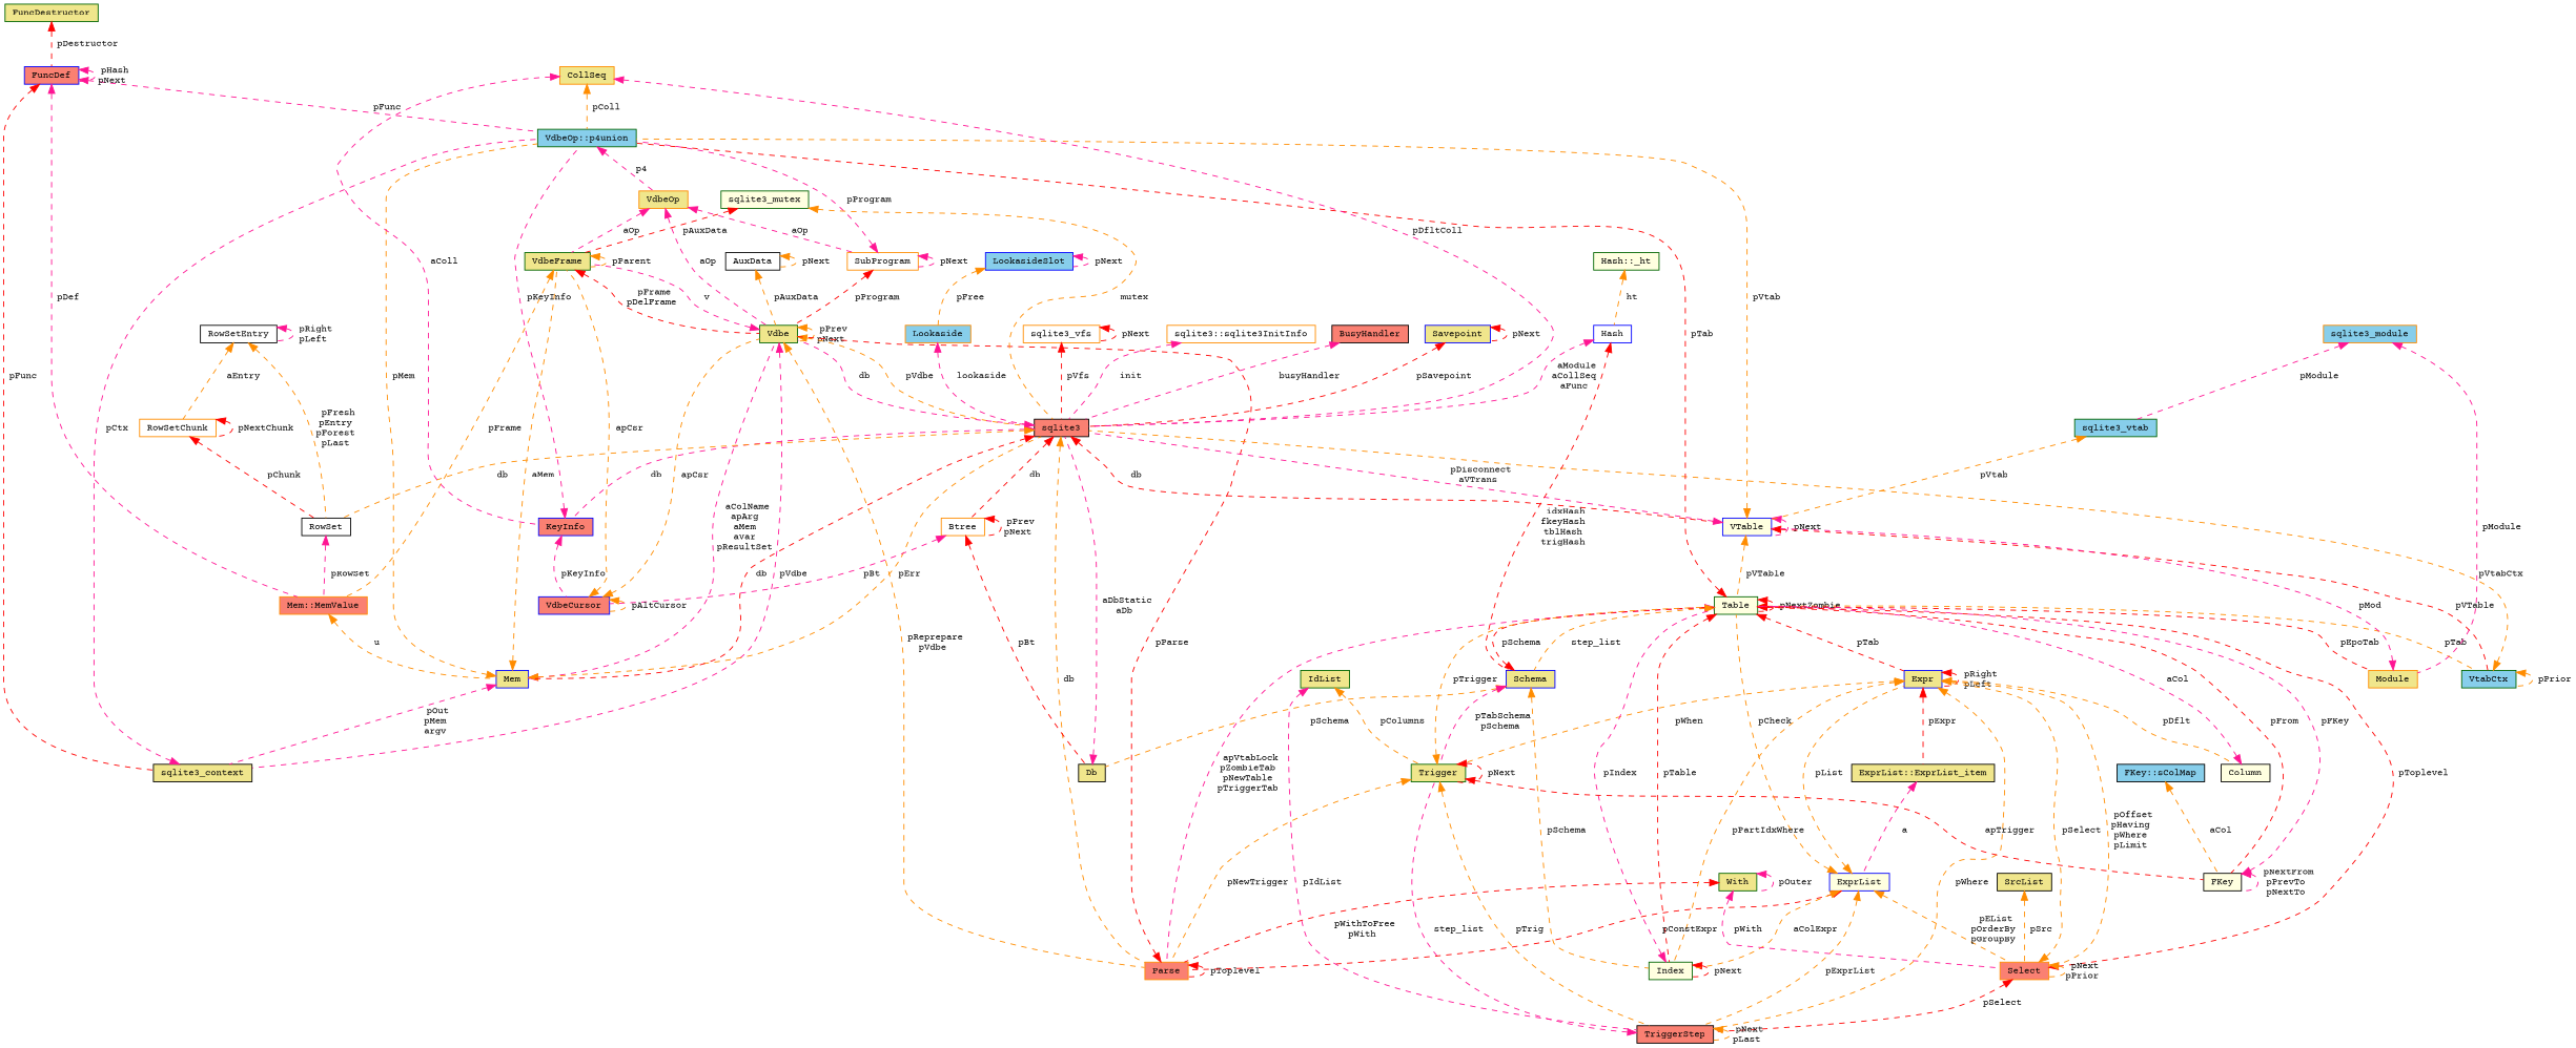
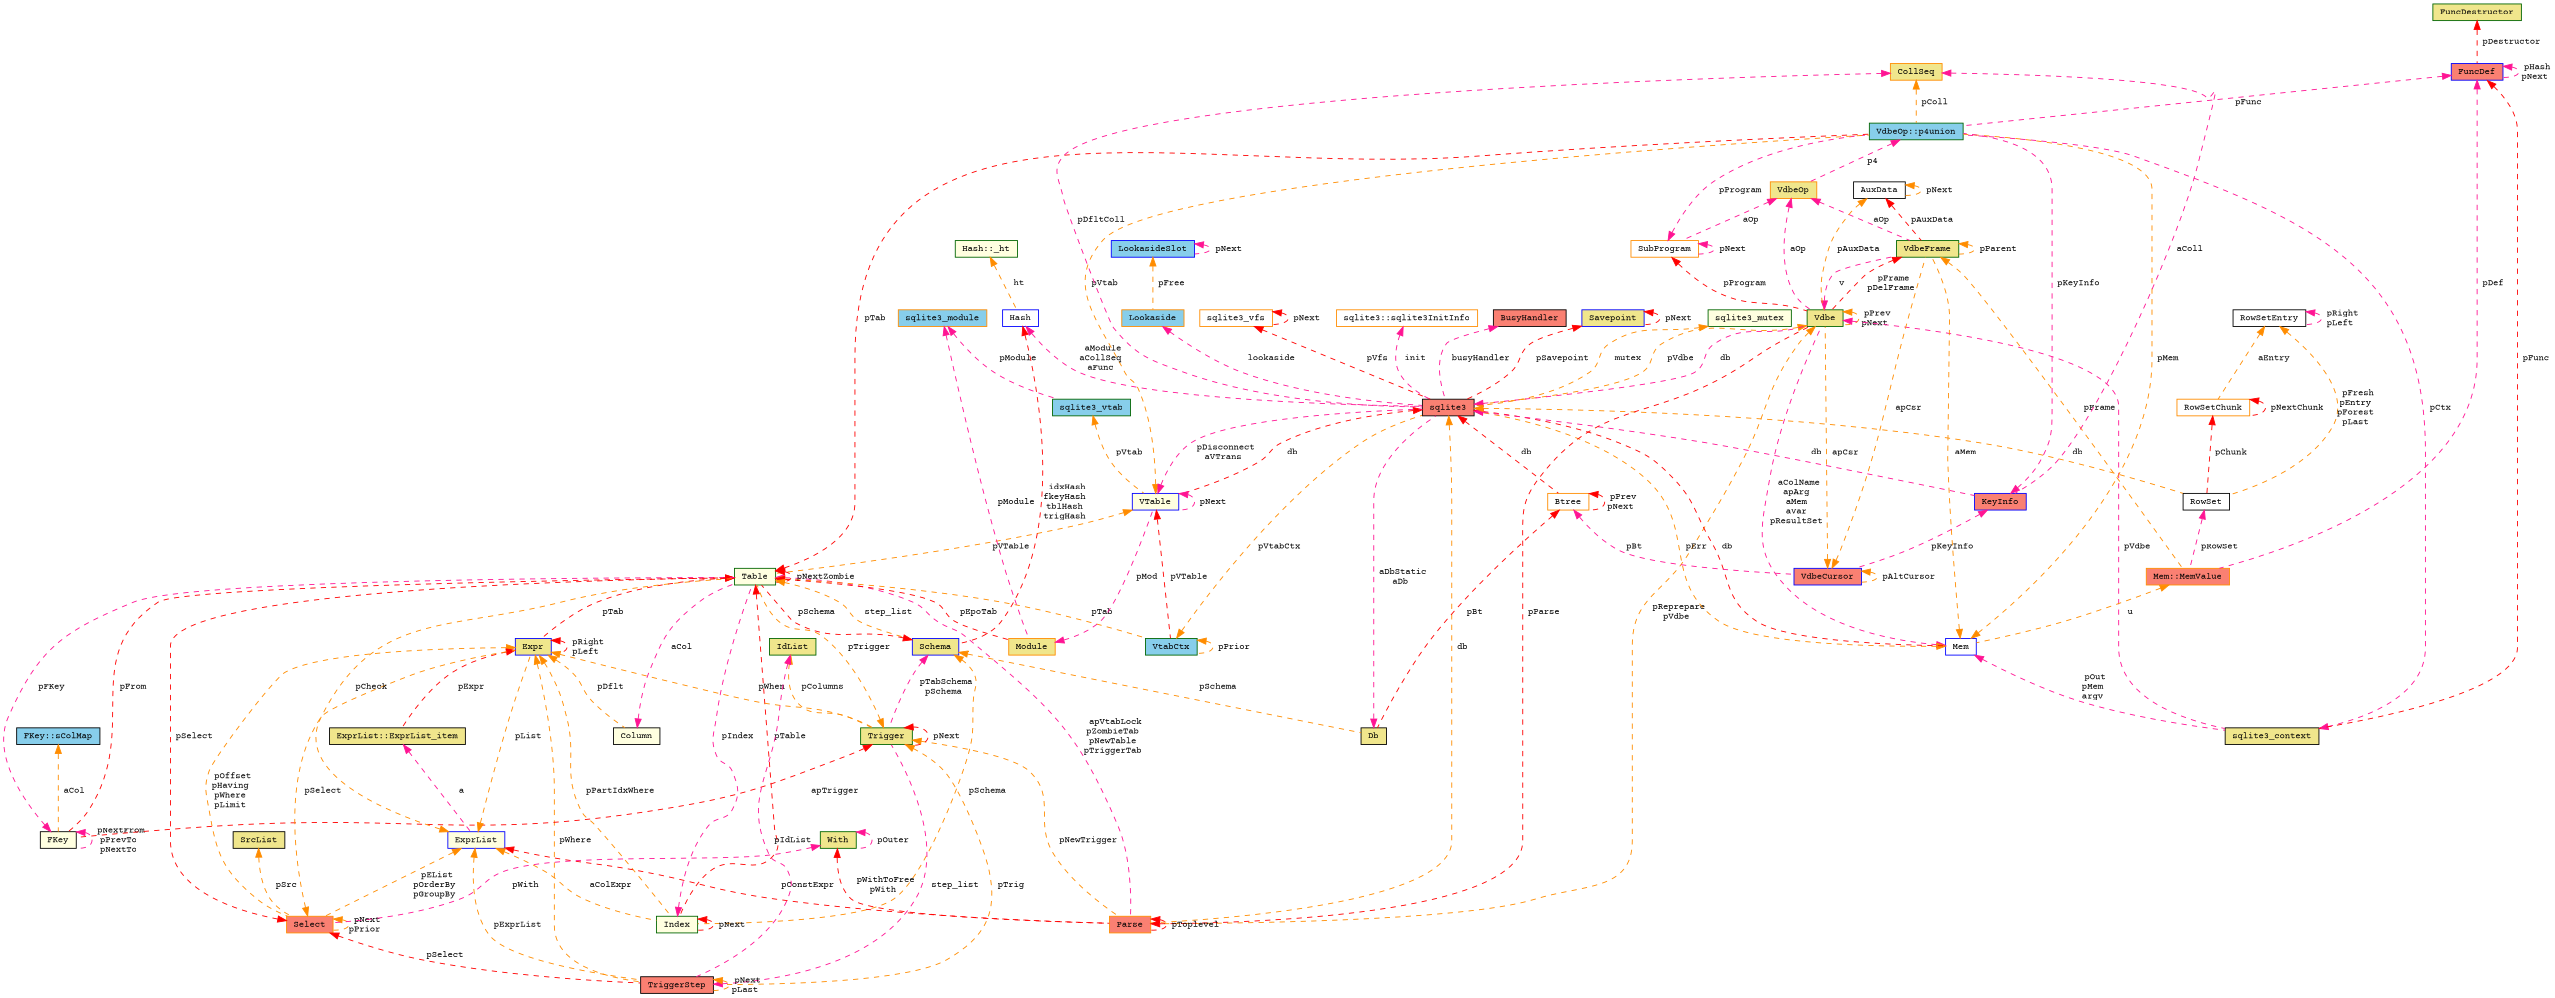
  digraph {
    fontname="Courier Prime"
    node [color=darkgreen fillcolor=khaki fontname="Courier Prime" fontsize=10 shape=record style=filled]
    edge [color=darkorange dir=back fontname="Courier Prime" fontsize=10 labelfontname=Helvetica labelfontsize=10 style=dashed]
    n1 [fillcolor=skyblue fontcolor=black height=0.2 label="VdbeOp::p4union" width=0.4]
    n2 [color=darkorange height=0.2 label=VdbeOp width=0.4]
    n3 [height=0.2 label=VdbeFrame width=0.4]
    n4 [height=0.2 label=Vdbe width=0.4]
    n5 [color=darkorange fillcolor=white height=0.2 label=SubProgram width=0.4]
-   n6 [color=blue height=0.2 label=Mem width=0.4]
+   n6 [color=blue fillcolor=white height=0.2 label=Mem width=0.4]
    n7 [color=black fillcolor=salmon height=0.2 label=sqlite3 width=0.4]
    n8 [color=black height=0.2 label=sqlite3_context width=0.4]
    n9 [color=darkorange fillcolor=salmon height=0.2 label="Mem::MemValue" width=0.4]
    n10 [color=darkorange fillcolor=salmon height=0.2 label=Parse width=0.4]
    n11 [color=blue fillcolor=lightyellow height=0.2 label=VTable width=0.4]
    n12 [color=darkorange fillcolor=white height=0.2 label=Btree width=0.4]
    n13 [color=blue fillcolor=salmon height=0.2 label=KeyInfo width=0.4]
    n14 [color=black fillcolor=white height=0.2 label=RowSet width=0.4]
    n15 [fillcolor=skyblue height=0.2 label=VtabCtx width=0.4]
    n16 [fillcolor=lightyellow height=0.2 label=Table width=0.4]
    n17 [color=black height=0.2 label=Db width=0.4]
    n18 [color=blue fillcolor=salmon height=0.2 label=VdbeCursor width=0.4]
    n19 [color=blue height=0.2 label=Savepoint width=0.4]
    n20 [color=darkorange fillcolor=skyblue height=0.2 label=Lookaside width=0.4]
    n21 [color=blue fillcolor=skyblue height=0.2 label=LookasideSlot width=0.4]
    n22 [fillcolor=lightyellow height=0.2 label=sqlite3_mutex width=0.4]
    n23 [color=darkorange fillcolor=white height=0.2 label=sqlite3_vfs width=0.4]
    n24 [color=darkorange fillcolor=white height=0.2 label="sqlite3::sqlite3InitInfo" width=0.4]
    n25 [color=black fillcolor=salmon height=0.2 label=BusyHandler width=0.4]
    n26 [color=darkorange height=0.2 label=Module width=0.4]
    n27 [color=blue height=0.2 label=Schema width=0.4]
    n28 [color=blue height=0.2 label=Expr width=0.4]
    n29 [color=black fillcolor=lightyellow height=0.2 label=FKey width=0.4]
    n30 [fillcolor=lightyellow height=0.2 label=Index width=0.4]
    n31 [color=darkorange fillcolor=skyblue height=0.2 label=sqlite3_module width=0.4]
    n32 [fillcolor=skyblue height=0.2 label=sqlite3_vtab width=0.4]
    n33 [height=0.2 label=Trigger width=0.4]
    n34 [color=black fillcolor=lightyellow height=0.2 label=Column width=0.4]
    n35 [color=darkorange fillcolor=salmon height=0.2 label=Select width=0.4]
    n36 [color=black height=0.2 label="ExprList::ExprList_item" width=0.4]
    n37 [color=black fillcolor=salmon height=0.2 label=TriggerStep width=0.4]
    n38 [color=blue fillcolor=white height=0.2 label=Hash width=0.4]
    n39 [fillcolor=lightyellow height=0.2 label="Hash::_ht" width=0.4]
    n40 [color=blue fillcolor=lightyellow height=0.2 label=ExprList width=0.4]
    n41 [height=0.2 label=With width=0.4]
    n42 [color=black height=0.2 label=SrcList width=0.4]
    n43 [color=black fillcolor=skyblue height=0.2 label="FKey::sColMap" width=0.4]
    n44 [height=0.2 label=IdList width=0.4]
    n45 [color=darkorange height=0.2 label=CollSeq width=0.4]
    n46 [color=black fillcolor=white height=0.2 label=AuxData width=0.4]
    n47 [color=darkorange fillcolor=white height=0.2 label=RowSetChunk width=0.4]
    n48 [color=black fillcolor=white height=0.2 label=RowSetEntry width=0.4]
    n49 [color=blue fillcolor=salmon height=0.2 label=FuncDef width=0.4]
    n50 [height=0.2 label=FuncDestructor width=0.4]
    n1 -> n2 [color=deeppink label=" p4"]
    n2 -> n3 [color=deeppink label=" aOp"]
    n2 -> n4 [color=deeppink label=" aOp"]
    n2 -> n5 [color=deeppink label=" aOp"]
    n3 -> n3 [label=" pParent"]
    n3 -> n4 [color=red label=" pFrame\npDelFrame"]
    n3 -> n9 [label=" pFrame"]
    n4 -> n3 [color=deeppink label=" v"]
    n4 -> n4 [label=" pPrev\npNext"]
    n4 -> n7 [label=" pVdbe"]
    n4 -> n8 [color=deeppink label=" pVdbe"]
    n4 -> n10 [label=" pReprepare\npVdbe"]
    n5 -> n1 [color=deeppink label=" pProgram"]
    n5 -> n4 [color=red label=" pProgram"]
    n5 -> n5 [color=deeppink label=" pNext"]
    n6 -> n1 [label=" pMem"]
    n6 -> n3 [label=" aMem"]
    n6 -> n4 [color=deeppink label=" aColName\napArg\naMem\naVar\npResultSet"]
    n6 -> n7 [label=" pErr"]
    n6 -> n8 [color=deeppink label=" pOut\npMem\nargv"]
    n7 -> n4 [color=deeppink label=" db"]
    n7 -> n6 [color=red label=" db"]
    n7 -> n10 [label=" db"]
    n7 -> n11 [color=red label=" db"]
    n7 -> n12 [color=red label=" db"]
    n7 -> n13 [color=deeppink label=" db"]
    n7 -> n14 [label=" db"]
    n8 -> n1 [color=deeppink label=" pCtx"]
    n9 -> n6 [label=" u"]
    n10 -> n4 [color=red label=" pParse"]
    n10 -> n10 [color=red label=" pToplevel"]
    n11 -> n1 [label=" pVtab"]
    n11 -> n7 [color=deeppink label=" pDisconnect\naVTrans"]
    n11 -> n11 [color=deeppink label=" pNext"]
    n11 -> n15 [color=red label=" pVTable"]
    n11 -> n16 [label=" pVTable"]
    n12 -> n12 [color=red label=" pPrev\npNext"]
    n12 -> n17 [color=red label=" pBt"]
    n12 -> n18 [color=deeppink label=" pBt"]
    n13 -> n1 [color=deeppink label=" pKeyInfo"]
    n13 -> n18 [color=deeppink label=" pKeyInfo"]
    n14 -> n9 [color=deeppink label=" pRowSet"]
    n15 -> n7 [label=" pVtabCtx"]
    n15 -> n15 [label=" pPrior"]
    n16 -> n1 [color=red label=" pTab"]
    n16 -> n10 [color=deeppink label=" apVtabLock\npZombieTab\npNewTable\npTriggerTab"]
    n16 -> n15 [label=" pTab"]
    n16 -> n16 [color=red label=" pNextZombie"]
    n16 -> n26 [color=red label=" pEpoTab"]
    n16 -> n27 [label=" step_list"]
    n16 -> n28 [color=red label=" pTab"]
    n16 -> n29 [color=red label=" pFrom"]
    n16 -> n30 [color=red label=" pTable"]
    n17 -> n7 [color=deeppink label=" aDbStatic\naDb"]
    n18 -> n3 [label=" apCsr"]
    n18 -> n4 [label=" apCsr"]
    n18 -> n18 [label=" pAltCursor"]
    n19 -> n7 [color=red label=" pSavepoint"]
    n19 -> n19 [color=red label=" pNext"]
    n20 -> n7 [color=deeppink label=" lookaside"]
    n21 -> n20 [label=" pFree"]
    n21 -> n21 [color=deeppink label=" pNext"]
    n22 -> n7 [label=" mutex"]
    n23 -> n7 [color=red label=" pVfs"]
    n23 -> n23 [color=red label=" pNext"]
    n24 -> n7 [color=deeppink label=" init"]
    n25 -> n7 [color=deeppink label=" busyHandler"]
    n26 -> n11 [color=deeppink label=" pMod"]
    n27 -> n16 [color=red label=" pSchema"]
    n27 -> n17 [label=" pSchema"]
    n27 -> n30 [label=" pSchema"]
    n27 -> n33 [color=deeppink label=" pTabSchema\npSchema"]
    n28 -> n28 [color=red label=" pRight\npLeft"]
    n28 -> n30 [label=" pPartIdxWhere"]
    n28 -> n33 [label=" pWhen"]
    n28 -> n34 [label=" pDflt"]
    n28 -> n35 [label=" pOffset\npHaving\npWhere\npLimit"]
    n28 -> n36 [color=red label=" pExpr"]
    n28 -> n37 [label=" pWhere"]
    n29 -> n16 [color=deeppink label=" pFKey"]
    n29 -> n29 [color=deeppink label=" pNextFrom\npPrevTo\npNextTo"]
    n30 -> n16 [color=deeppink label=" pIndex"]
    n30 -> n30 [color=red label=" pNext"]
    n31 -> n26 [color=deeppink label=" pModule"]
    n31 -> n32 [color=deeppink label=" pModule"]
    n32 -> n11 [label=" pVtab"]
    n33 -> n10 [label=" pNewTrigger"]
    n33 -> n16 [label=" pTrigger"]
    n33 -> n29 [color=red label=" apTrigger"]
    n33 -> n33 [color=red label=" pNext"]
    n33 -> n37 [label=" pTrig"]
    n34 -> n16 [color=deeppink label=" aCol"]
-   n35 -> n16 [color=red label=" pToplevel"]
+   n35 -> n16 [color=red label=" pSelect"]
    n35 -> n28 [label=" pSelect"]
    n35 -> n35 [label=" pNext\npPrior"]
    n35 -> n37 [color=red label=" pSelect"]
    n36 -> n40 [color=deeppink label=" a"]
    n37 -> n33 [color=deeppink label=" step_list"]
    n37 -> n37 [label=" pNext\npLast"]
    n38 -> n7 [color=deeppink label=" aModule\naCollSeq\naFunc"]
    n38 -> n27 [color=red label=" idxHash\nfkeyHash\ntblHash\ntrigHash"]
    n39 -> n38 [label=" ht"]
    n40 -> n10 [color=red label=" pConstExpr"]
    n40 -> n16 [label=" pCheck"]
    n40 -> n28 [label=" pList"]
    n40 -> n30 [label=" aColExpr"]
    n40 -> n35 [label=" pEList\npOrderBy\npGroupBy"]
    n40 -> n37 [label=" pExprList"]
    n41 -> n10 [color=red label=" pWithToFree\npWith"]
    n41 -> n35 [color=deeppink label=" pWith"]
    n41 -> n41 [color=deeppink label=" pOuter"]
    n42 -> n35 [label=" pSrc"]
    n43 -> n29 [label=" aCol"]
    n44 -> n33 [label=" pColumns"]
    n44 -> n37 [color=deeppink label=" pIdList"]
    n45 -> n1 [label=" pColl"]
    n45 -> n7 [color=deeppink label=" pDfltColl"]
    n45 -> n13 [color=deeppink label=" aColl"]
-   n22 -> n3 [color=red label=" pAuxData"]
+   n46 -> n3 [color=red label=" pAuxData"]
    n46 -> n4 [label=" pAuxData"]
    n46 -> n46 [label=" pNext"]
    n47 -> n14 [color=red label=" pChunk"]
    n47 -> n47 [color=red label=" pNextChunk"]
    n48 -> n14 [label=" pFresh\npEntry\npForest\npLast"]
    n48 -> n47 [label=" aEntry"]
    n48 -> n48 [color=deeppink label=" pRight\npLeft"]
    n49 -> n1 [color=deeppink label=" pFunc"]
    n49 -> n8 [color=red label=" pFunc"]
    n49 -> n9 [color=deeppink label=" pDef"]
    n49 -> n49 [color=deeppink label=" pHash\npNext"]
    n50 -> n49 [color=red label=" pDestructor"]
  }
